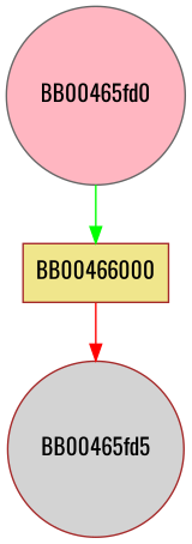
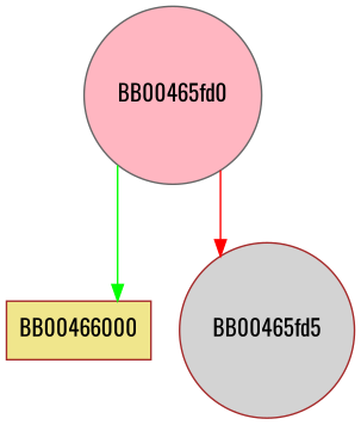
  digraph {
    fontname=Oswald
    splines=ortho
    node [color=brown fontname=Oswald shape=circle style=filled]
    edge [fontname=Oswald]
    BB00465fd0 [color=gray40 fillcolor=lightpink]
    BB00466000 [fillcolor=khaki shape=box]
    BB00465fd5 [fillcolor=lightgrey]
    BB00465fd0 -> BB00466000 [color=green]
-   BB00466000 -> BB00465fd5 [color=red]
+   BB00465fd0 -> BB00465fd5 [color=red]
  }
